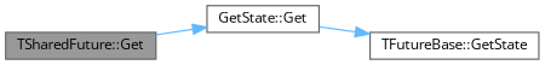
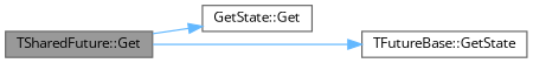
  digraph {
    fontname="Open Sans"
    rankdir=LR
    node [color=grey40 fillcolor=white fontname="Open Sans" fontsize=10 shape=box style=filled]
    edge [color=steelblue1 fontname="Open Sans" fontsize=10 labelfontname=Helvetica labelfontsize=10 style=solid]
    n1 [color=gray40 fillcolor=grey60 fontcolor=black height=0.2 label="TSharedFuture::Get" width=0.4]
    n2 [height=0.2 label="GetState::Get" width=0.4]
    n3 [height=0.2 label="TFutureBase::GetState" width=0.4]
    n1 -> n2
-   n2 -> n3
+   n1 -> n3
  }
